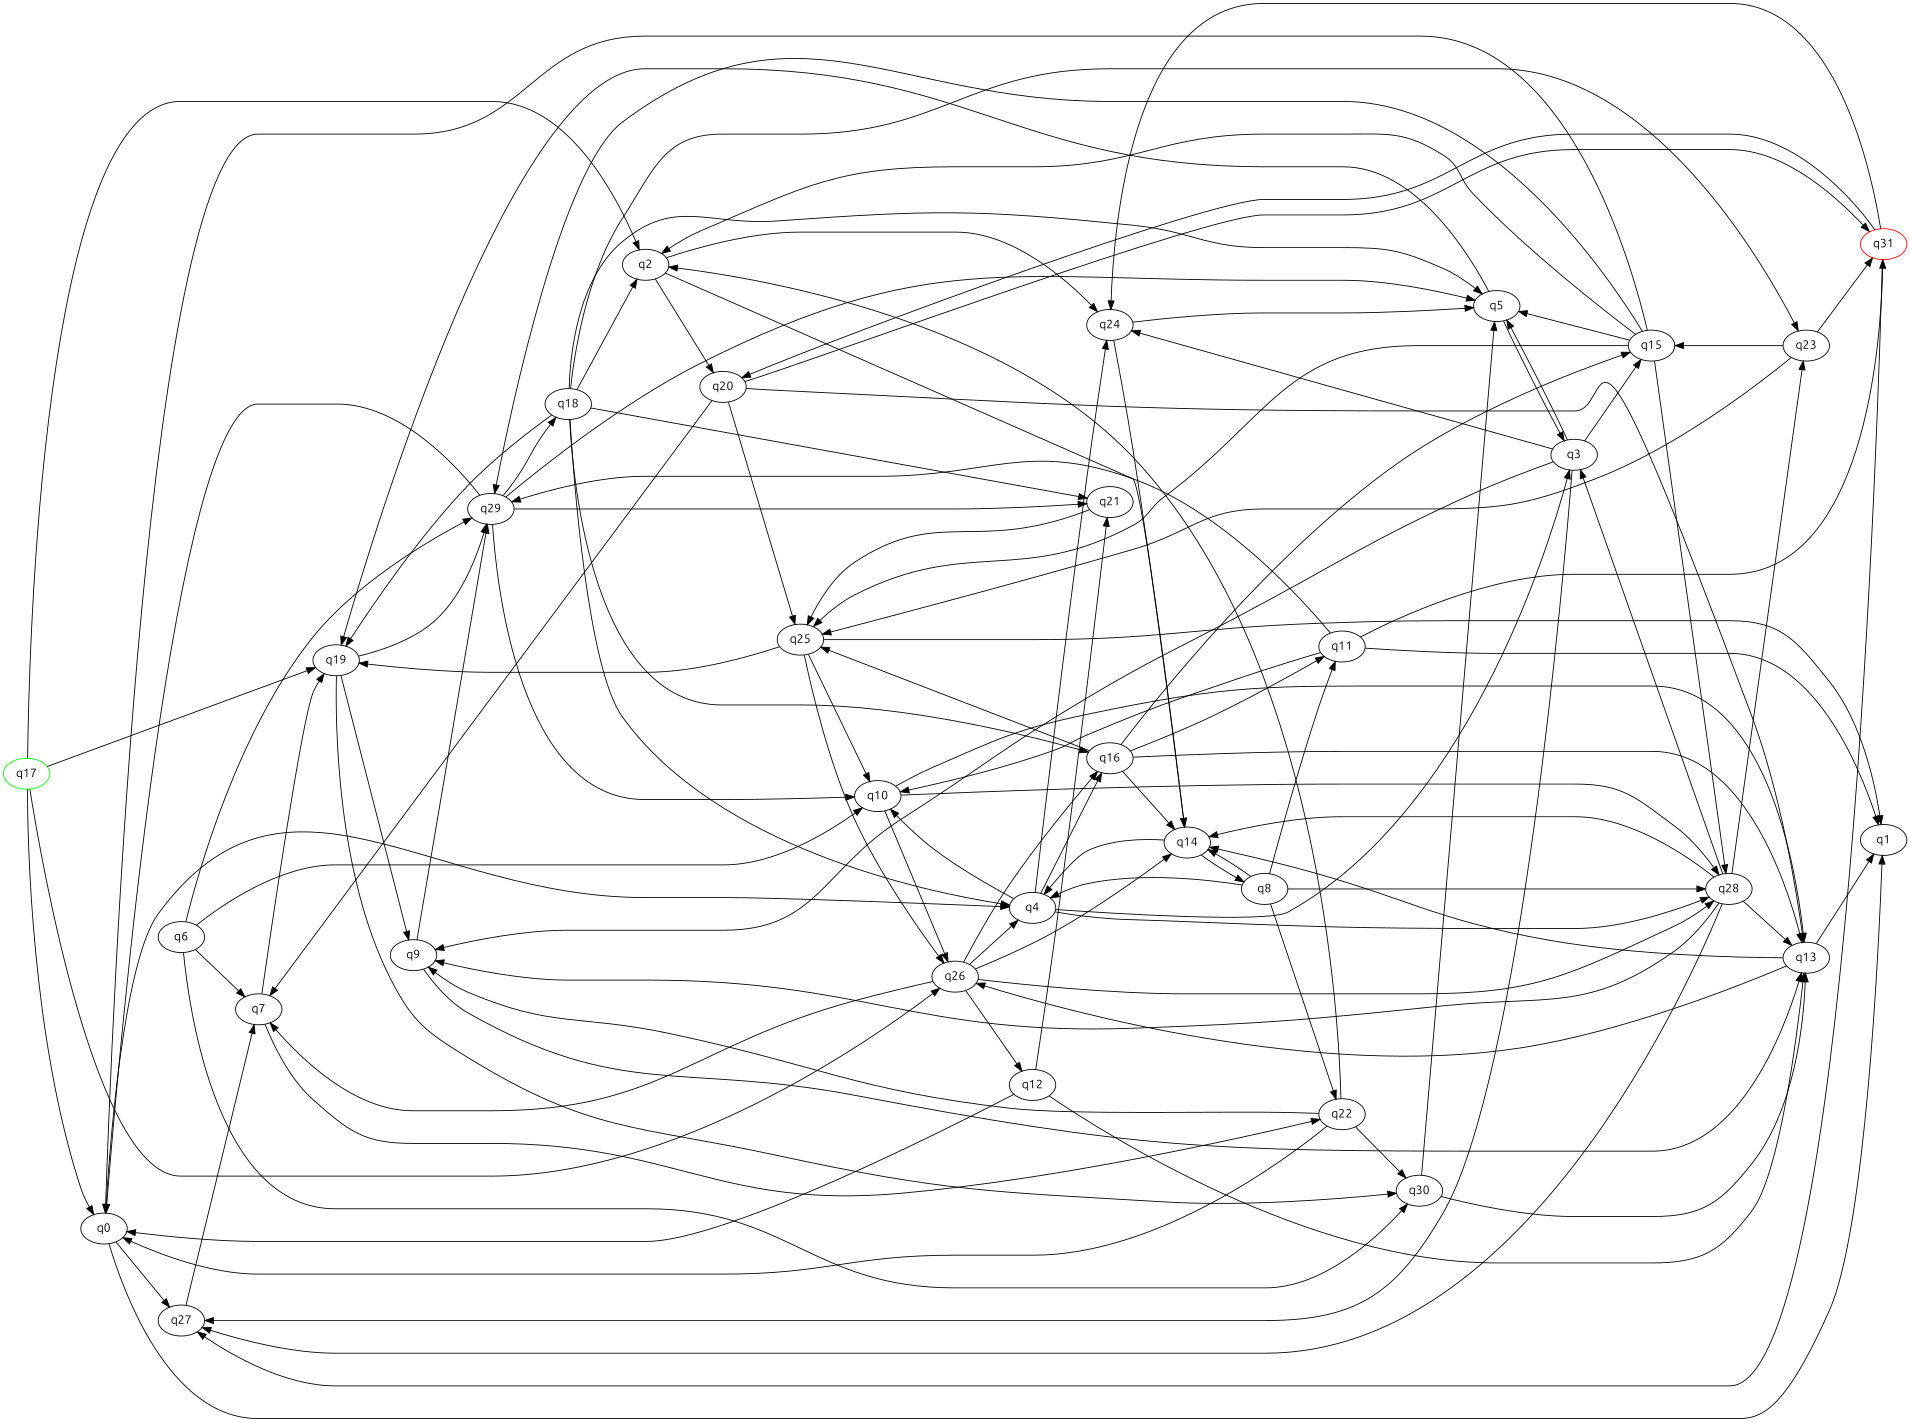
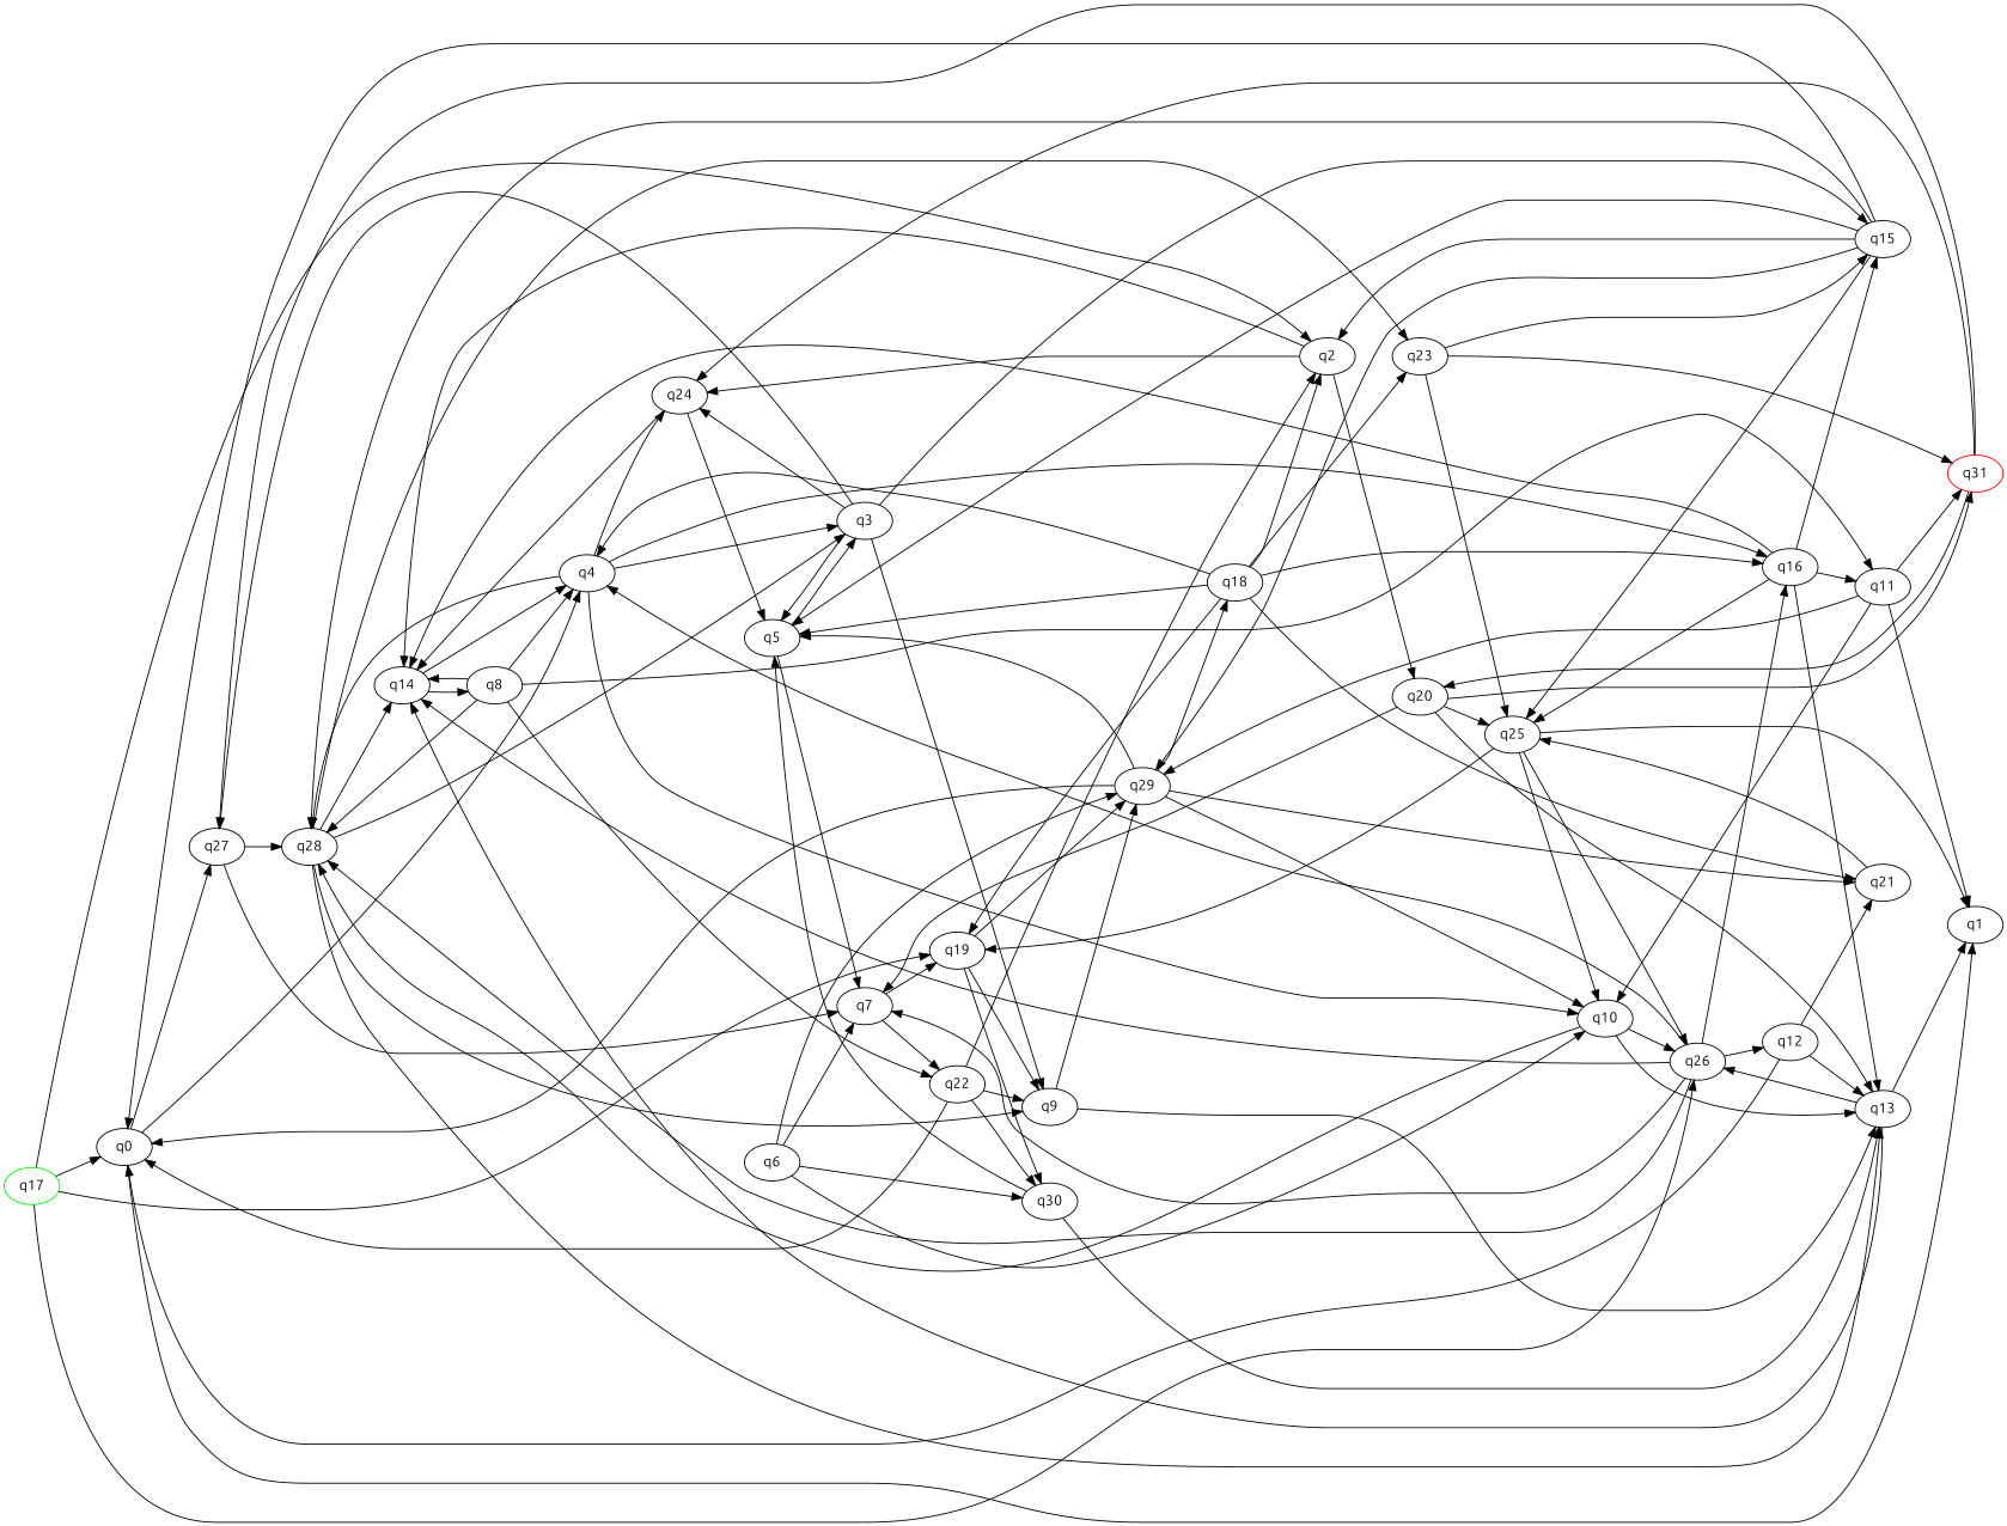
  digraph {
    fontname=Ubuntu
    rankdir=LR
    node [fontname=Ubuntu]
    edge [fontname=Ubuntu]
    q17 [color=green initial=1]
    q0
    q2
    q19
    q26
    q27
    q1
    q4
    q20
    q24
    q14
    q9
    q29
    q30
    q16
    q28
    q7
    q12
    q31 [color=red final=1]
    q13
    q25
    q5
    q3
    q10
    q15
    q11
    q23
    q22
    q8
    q21
    q18
    q6
    q17 -> q0
    q17 -> q2
    q17 -> q19
    q17 -> q26
    q0 -> q27
    q0 -> q1
    q0 -> q4
    q2 -> q20
    q2 -> q24
    q2 -> q14
    q19 -> q9
    q19 -> q29
    q19 -> q30
    q26 -> q4
    q26 -> q14
    q26 -> q16
    q26 -> q28
    q26 -> q7
    q26 -> q12
-   q28 -> q27
+   q27 -> q28
    q27 -> q7
    q4 -> q24
    q4 -> q16
    q4 -> q28
    q4 -> q3
    q4 -> q10
    q20 -> q7
    q20 -> q31
    q20 -> q13
    q20 -> q25
    q24 -> q14
    q24 -> q5
    q14 -> q4
    q14 -> q8
    q9 -> q29
    q9 -> q13
    q29 -> q0
    q29 -> q5
    q29 -> q10
    q29 -> q21
    q29 -> q18
    q30 -> q13
    q30 -> q5
    q16 -> q14
    q16 -> q13
    q16 -> q25
    q16 -> q15
    q16 -> q11
    q28 -> q14
    q28 -> q9
    q28 -> q13
    q28 -> q3
    q28 -> q23
    q7 -> q19
    q7 -> q22
    q12 -> q0
    q12 -> q13
    q12 -> q21
    q31 -> q27
    q31 -> q20
    q31 -> q24
    q13 -> q26
    q13 -> q1
    q13 -> q14
    q25 -> q19
    q25 -> q26
    q25 -> q1
    q25 -> q10
-   q5 -> q19
+   q5 -> q7
    q5 -> q3
    q3 -> q27
    q3 -> q24
    q3 -> q9
    q3 -> q5
    q3 -> q15
    q10 -> q26
    q10 -> q28
    q10 -> q13
    q15 -> q0
    q15 -> q2
    q15 -> q29
    q15 -> q28
    q15 -> q25
    q15 -> q5
    q11 -> q1
    q11 -> q29
    q11 -> q31
    q11 -> q10
    q23 -> q31
    q23 -> q25
    q23 -> q15
    q22 -> q0
    q22 -> q2
    q22 -> q9
    q22 -> q30
    q8 -> q4
    q8 -> q14
    q8 -> q28
    q8 -> q11
    q8 -> q22
    q21 -> q25
    q18 -> q2
    q18 -> q19
    q18 -> q4
    q18 -> q16
    q18 -> q5
    q18 -> q23
    q18 -> q21
    q6 -> q29
    q6 -> q30
    q6 -> q7
    q6 -> q10
  }
